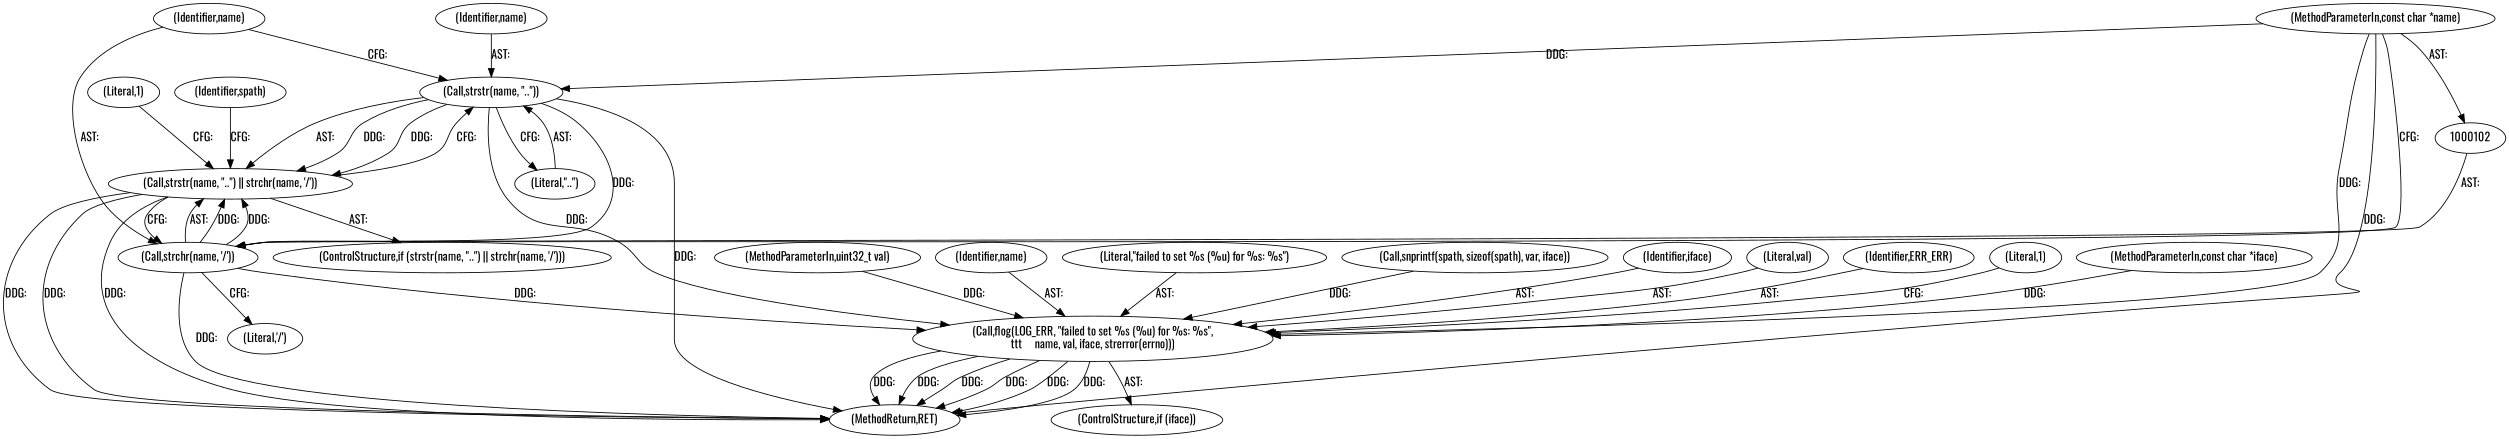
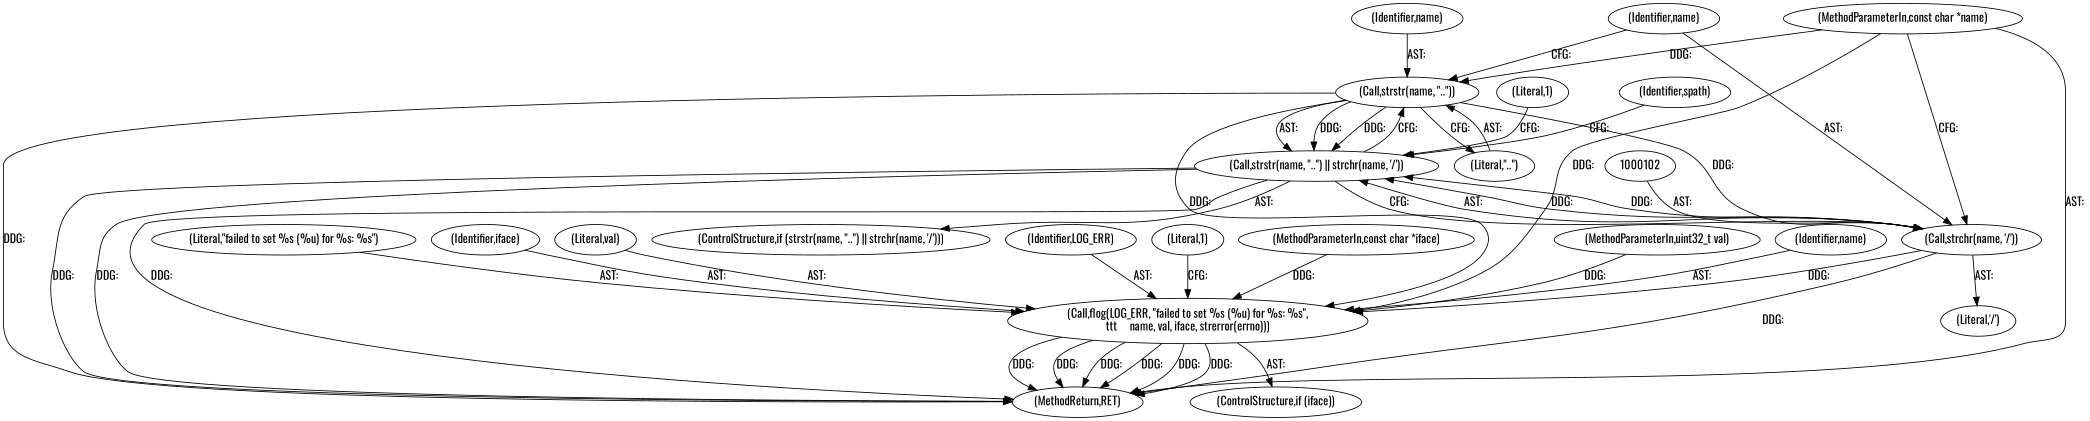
  digraph {
    fontname=Oswald
    node [fontname=Oswald]
    edge [fontname=Oswald]
    n1 [label="(Call,strstr(name, \"..\"))"]
    n2 [label="(Call,strstr(name, \"..\") || strchr(name, '/'))"]
    n3 [label="(Call,strchr(name, '/'))"]
    n4 [label="(Call,flog(LOG_ERR, \"failed to set %s (%u) for %s: %s\",\n\t\t\t     name, val, iface, strerror(errno)))"]
    n5 [label="(Literal,\"..\")"]
    n6 [label="(MethodReturn,RET)"]
    n7 [label="(ControlStructure,if (strstr(name, \"..\") || strchr(name, '/')))"]
    n8 [label="(Literal,'/')"]
    n9 [label="(ControlStructure,if (iface))"]
    n10 [label="(MethodParameterIn,const char *name)"]
    1000102
    n12 [label="(MethodParameterIn,uint32_t val)"]
    n13 [label="(Identifier,name)"]
    n14 [label="(Literal,1)"]
    n15 [label="(Identifier,name)"]
    n16 [label="(Identifier,spath)"]
    n17 [label="(Literal,\"failed to set %s (%u) for %s: %s\")"]
-   n18 [label="(Call,snprintf(spath, sizeof(spath), var, iface))"]
    n19 [label="(Identifier,iface)"]
    n20 [label="(Literal,val)"]
-   n21 [label="(Identifier,ERR_ERR)"]
+   n21 [label="(Identifier,LOG_ERR)"]
    n22 [label="(Literal,1)"]
    n23 [label="(MethodParameterIn,const char *iface)"]
    n24 [label="(Identifier,name)"]
    n1 -> n2 [label="AST: "]
    n1 -> n2 [label="DDG: "]
    n1 -> n2 [label="DDG: "]
    n1 -> n3 [label="DDG: "]
    n1 -> n4 [label="DDG: "]
    n1 -> n5 [label="CFG: "]
    n1 -> n6 [label="DDG: "]
    n2 -> n1 [label="CFG: "]
    n2 -> n3 [label="CFG: "]
    n2 -> n6 [label="DDG: "]
    n2 -> n6 [label="DDG: "]
    n2 -> n6 [label="DDG: "]
    n2 -> n7 [label="AST: "]
    n3 -> n2 [label="AST: "]
    n3 -> n2 [label="DDG: "]
    n3 -> n2 [label="DDG: "]
    n3 -> n4 [label="DDG: "]
    n3 -> n6 [label="DDG: "]
-   n3 -> n8 [label="CFG: "]
+   n3 -> n8 [label="AST: "]
    n4 -> n6 [label="DDG: "]
    n4 -> n6 [label="DDG: "]
    n4 -> n6 [label="DDG: "]
    n4 -> n6 [label="DDG: "]
    n4 -> n6 [label="DDG: "]
    n4 -> n6 [label="DDG: "]
    n4 -> n9 [label="AST: "]
    n5 -> n1 [label="AST: "]
    n10 -> n1 [label="DDG: "]
    n10 -> n3 [label="CFG: "]
    n10 -> n4 [label="DDG: "]
-   n10 -> n6 [label="DDG: "]
-   n10 -> 1000102 [label="AST: "]
+   n10 -> n6 [label="AST: "]
    1000102 -> n3 [label="AST: "]
    n12 -> n4 [label="DDG: "]
    n13 -> n4 [label="AST: "]
    n14 -> n2 [label="CFG: "]
    n15 -> n1 [label="CFG: "]
    n15 -> n3 [label="AST: "]
    n16 -> n2 [label="CFG: "]
    n17 -> n4 [label="AST: "]
-   n18 -> n4 [label="DDG: "]
    n19 -> n4 [label="AST: "]
    n20 -> n4 [label="AST: "]
    n21 -> n4 [label="AST: "]
    n22 -> n4 [label="CFG: "]
    n23 -> n4 [label="DDG: "]
    n24 -> n1 [label="AST: "]
  }
